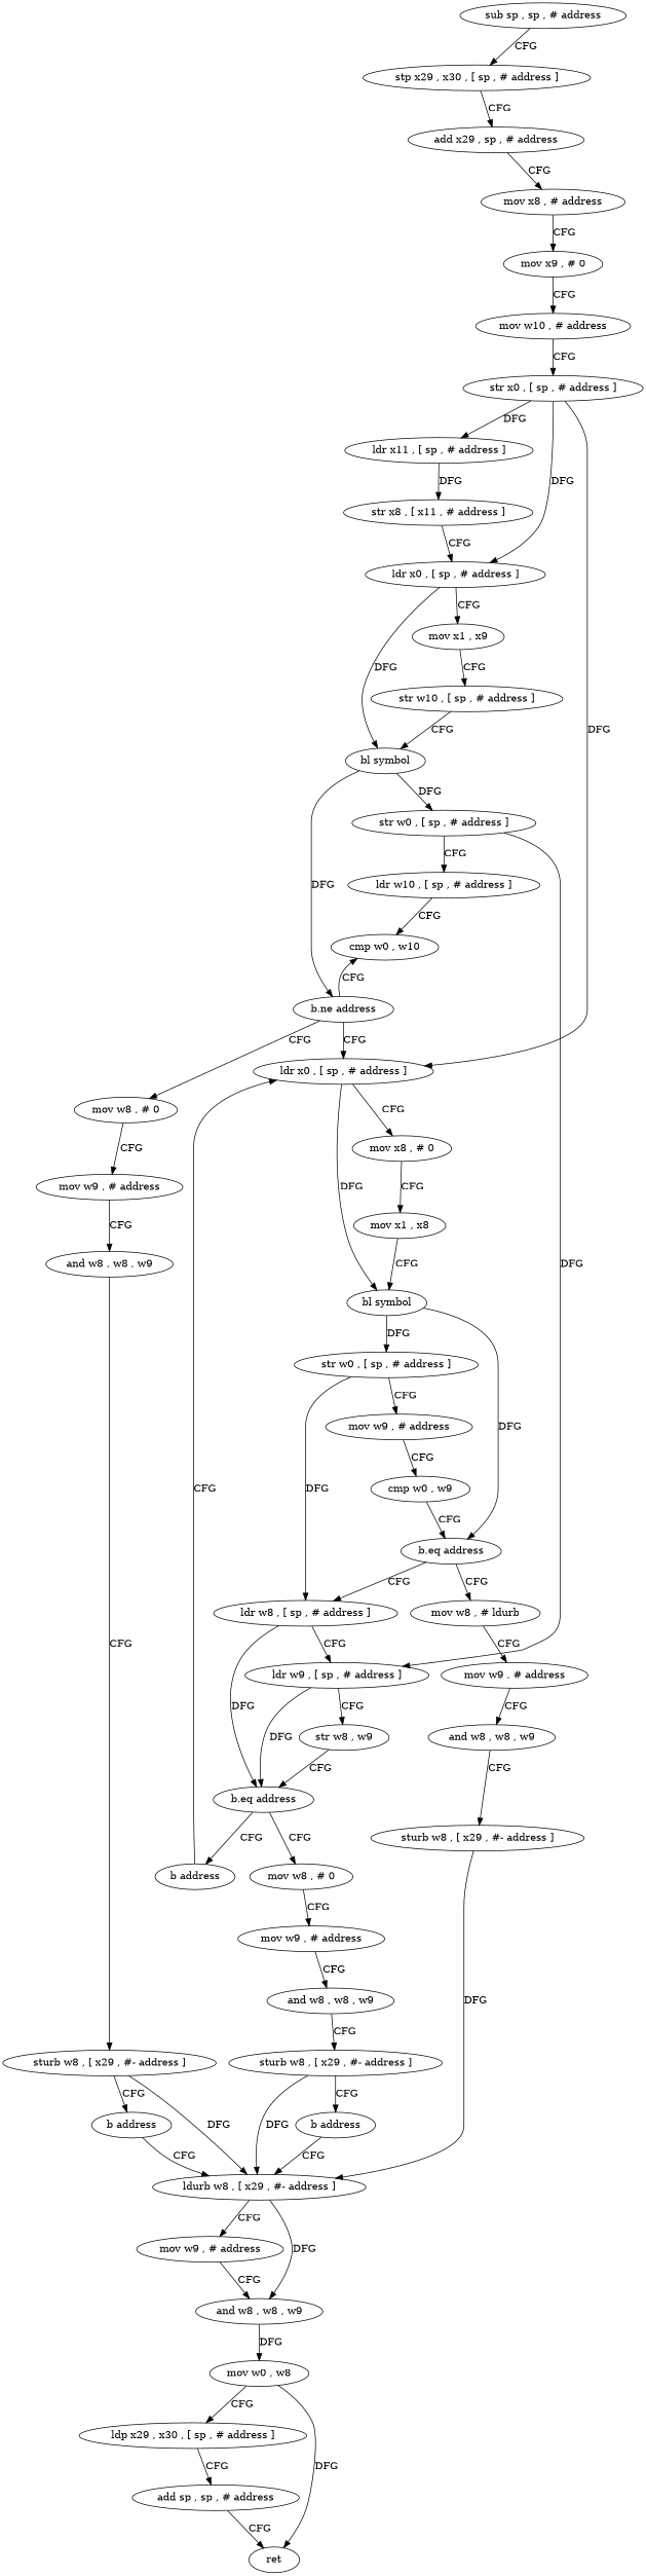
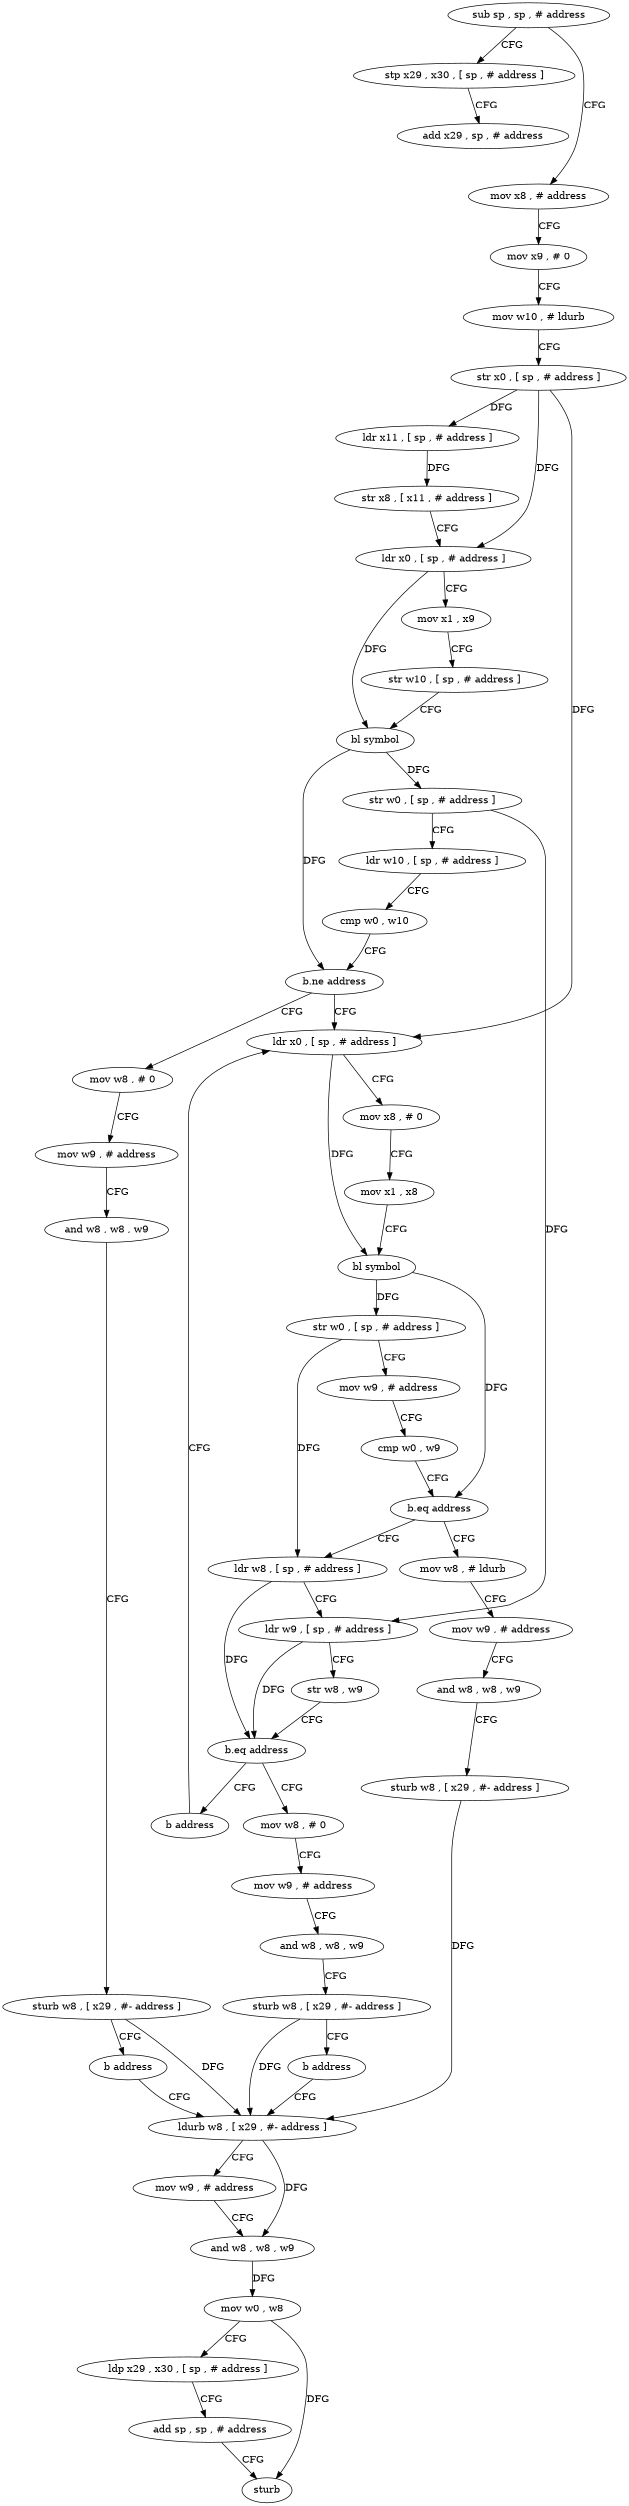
  digraph {
    n1 [label="sub sp , sp , # address"]
    n2 [label="stp x29 , x30 , [ sp , # address ]"]
    n3 [label="add x29 , sp , # address"]
    n4 [label="mov x8 , # address"]
    n5 [label="mov x9 , # 0"]
-   n6 [label="mov w10 , # address"]
+   n6 [label="mov w10 , # ldurb"]
    n7 [label="str x0 , [ sp , # address ]"]
    n8 [label="ldr x11 , [ sp , # address ]"]
    n9 [label="ldr x0 , [ sp , # address ]"]
    n10 [label="ldr x0 , [ sp , # address ]"]
    n11 [label="str x8 , [ x11 , # address ]"]
    n12 [label="mov x1 , x9"]
    n13 [label="bl symbol"]
    n14 [label="mov x8 , # 0"]
    n15 [label="bl symbol"]
    n16 [label="str w10 , [ sp , # address ]"]
    n17 [label="str w0 , [ sp , # address ]"]
    n18 [label="b.ne address"]
    n19 [label="ldr w10 , [ sp , # address ]"]
    n20 [label="ldr w9 , [ sp , # address ]"]
    n21 [label="mov w8 , # 0"]
    n22 [label="cmp w0 , w10"]
    n23 [label="b.eq address"]
    n24 [label="str w8 , w9"]
    n25 [label="mov w9 , # address"]
    n26 [label="mov x1 , x8"]
    n27 [label="str w0 , [ sp , # address ]"]
    n28 [label="b.eq address"]
    n29 [label="and w8 , w8 , w9"]
    n30 [label="mov w9 , # address"]
    n31 [label="ldr w8 , [ sp , # address ]"]
    n32 [label="mov w8 , # ldurb"]
    n33 [label="cmp w0 , w9"]
    n34 [label="mov w9 , # address"]
    n35 [label="and w8 , w8 , w9"]
    n36 [label="b address"]
    n37 [label="mov w8 , # 0"]
    n38 [label="sturb w8 , [ x29 , #- address ]"]
    n39 [label="b address"]
    n40 [label="ldurb w8 , [ x29 , #- address ]"]
    n41 [label="mov w9 , # address"]
    n42 [label="and w8 , w8 , w9"]
    n43 [label="mov w0 , w8"]
    n44 [label="sturb w8 , [ x29 , #- address ]"]
    n45 [label="mov w9 , # address"]
    n46 [label="and w8 , w8 , w9"]
    n47 [label="ldp x29 , x30 , [ sp , # address ]"]
-   n48 [label=ret]
+   n48 [label=sturb]
    n49 [label="add sp , sp , # address"]
    n50 [label="sturb w8 , [ x29 , #- address ]"]
    n51 [label="b address"]
    n1 -> n2 [label=CFG]
    n2 -> n3 [label=CFG]
-   n3 -> n4 [label=CFG]
+   n1 -> n4 [label=CFG]
    n4 -> n5 [label=CFG]
    n5 -> n6 [label=CFG]
    n6 -> n7 [label=CFG]
    n7 -> n8 [label=DFG]
    n7 -> n9 [label=DFG]
    n7 -> n10 [label=DFG]
    n8 -> n11 [label=DFG]
    n9 -> n12 [label=CFG]
    n9 -> n13 [label=DFG]
    n10 -> n14 [label=CFG]
    n10 -> n15 [label=DFG]
    n11 -> n9 [label=CFG]
    n12 -> n16 [label=CFG]
    n13 -> n17 [label=DFG]
    n13 -> n18 [label=DFG]
    n14 -> n26 [label=CFG]
    n15 -> n27 [label=DFG]
    n15 -> n28 [label=DFG]
    n16 -> n13 [label=CFG]
    n17 -> n19 [label=CFG]
    n17 -> n20 [label=DFG]
    n18 -> n10 [label=CFG]
    n18 -> n21 [label=CFG]
    n19 -> n22 [label=CFG]
    n20 -> n23 [label=DFG]
    n20 -> n24 [label=CFG]
    n21 -> n25 [label=CFG]
-   n18 -> n22 [label=CFG]
+   n22 -> n18 [label=CFG]
    n23 -> n36 [label=CFG]
    n23 -> n37 [label=CFG]
    n24 -> n23 [label=CFG]
    n25 -> n29 [label=CFG]
    n26 -> n15 [label=CFG]
    n27 -> n30 [label=CFG]
    n27 -> n31 [label=DFG]
    n28 -> n31 [label=CFG]
    n28 -> n32 [label=CFG]
    n29 -> n38 [label=CFG]
    n30 -> n33 [label=CFG]
    n31 -> n20 [label=CFG]
    n31 -> n23 [label=DFG]
    n32 -> n34 [label=CFG]
    n33 -> n28 [label=CFG]
    n34 -> n35 [label=CFG]
    n35 -> n44 [label=CFG]
    n36 -> n10 [label=CFG]
    n37 -> n45 [label=CFG]
    n38 -> n39 [label=CFG]
    n38 -> n40 [label=DFG]
    n39 -> n40 [label=CFG]
    n40 -> n41 [label=CFG]
    n40 -> n42 [label=DFG]
    n41 -> n42 [label=CFG]
    n42 -> n43 [label=DFG]
    n43 -> n47 [label=CFG]
    n43 -> n48 [label=DFG]
    n44 -> n40 [label=DFG]
    n45 -> n46 [label=CFG]
    n46 -> n50 [label=CFG]
    n47 -> n49 [label=CFG]
    n49 -> n48 [label=CFG]
    n50 -> n40 [label=DFG]
    n50 -> n51 [label=CFG]
    n51 -> n40 [label=CFG]
  }
